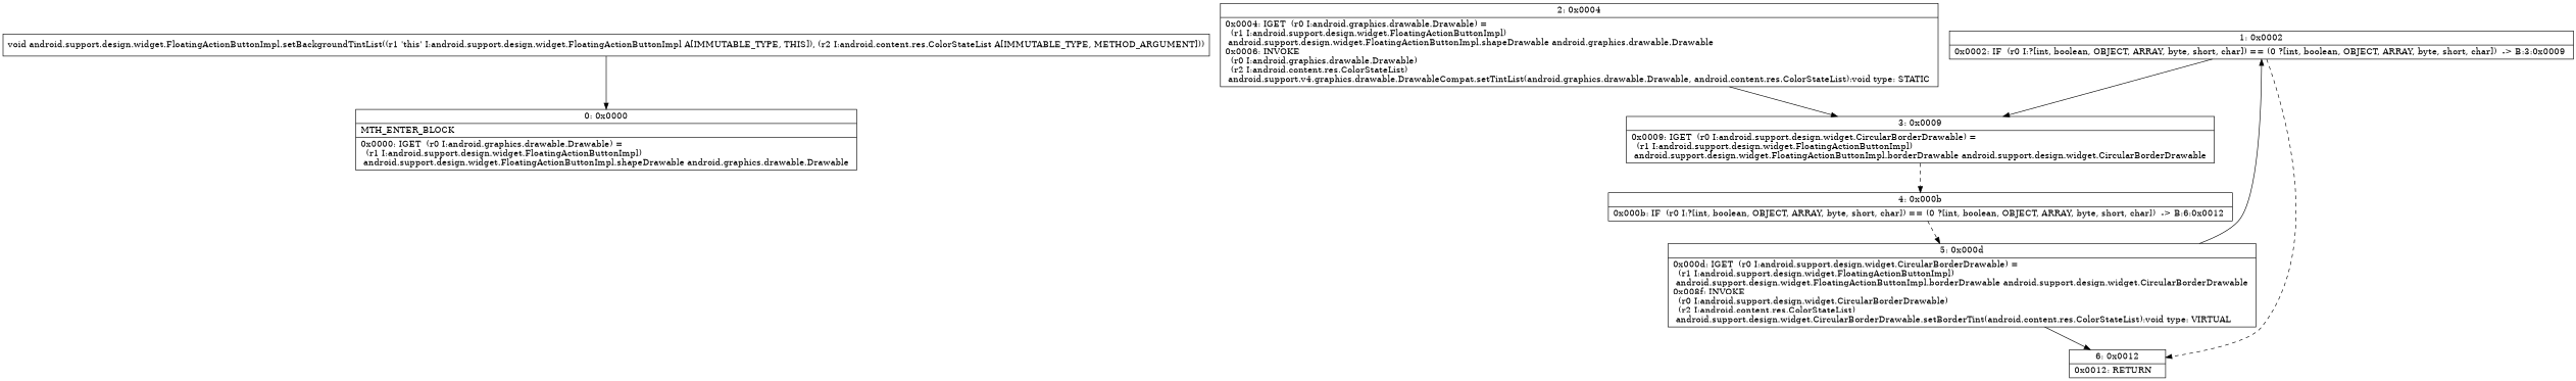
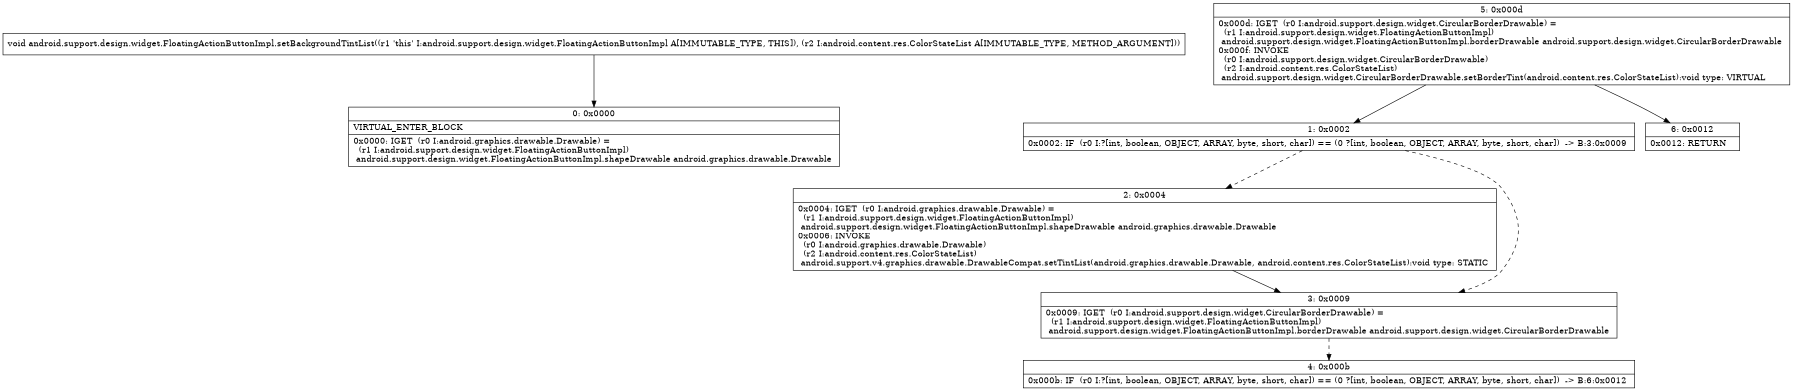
  digraph {
    node [shape=record]
-   n1 [label="{0\:\ 0x0000|MTH_ENTER_BLOCK\l|0x0000: IGET  (r0 I:android.graphics.drawable.Drawable) = \l  (r1 I:android.support.design.widget.FloatingActionButtonImpl)\l android.support.design.widget.FloatingActionButtonImpl.shapeDrawable android.graphics.drawable.Drawable \l}"]
+   n1 [label="{0\:\ 0x0000|VIRTUAL_ENTER_BLOCK\l|0x0000: IGET  (r0 I:android.graphics.drawable.Drawable) = \l  (r1 I:android.support.design.widget.FloatingActionButtonImpl)\l android.support.design.widget.FloatingActionButtonImpl.shapeDrawable android.graphics.drawable.Drawable \l}"]
    n2 [label="{1\:\ 0x0002|0x0002: IF  (r0 I:?[int, boolean, OBJECT, ARRAY, byte, short, char]) == (0 ?[int, boolean, OBJECT, ARRAY, byte, short, char])  \-\> B:3:0x0009 \l}"]
    n3 [label="{2\:\ 0x0004|0x0004: IGET  (r0 I:android.graphics.drawable.Drawable) = \l  (r1 I:android.support.design.widget.FloatingActionButtonImpl)\l android.support.design.widget.FloatingActionButtonImpl.shapeDrawable android.graphics.drawable.Drawable \l0x0006: INVOKE  \l  (r0 I:android.graphics.drawable.Drawable)\l  (r2 I:android.content.res.ColorStateList)\l android.support.v4.graphics.drawable.DrawableCompat.setTintList(android.graphics.drawable.Drawable, android.content.res.ColorStateList):void type: STATIC \l}"]
    n4 [label="{3\:\ 0x0009|0x0009: IGET  (r0 I:android.support.design.widget.CircularBorderDrawable) = \l  (r1 I:android.support.design.widget.FloatingActionButtonImpl)\l android.support.design.widget.FloatingActionButtonImpl.borderDrawable android.support.design.widget.CircularBorderDrawable \l}"]
    n5 [label="{4\:\ 0x000b|0x000b: IF  (r0 I:?[int, boolean, OBJECT, ARRAY, byte, short, char]) == (0 ?[int, boolean, OBJECT, ARRAY, byte, short, char])  \-\> B:6:0x0012 \l}"]
-   n6 [label="{5\:\ 0x000d|0x000d: IGET  (r0 I:android.support.design.widget.CircularBorderDrawable) = \l  (r1 I:android.support.design.widget.FloatingActionButtonImpl)\l android.support.design.widget.FloatingActionButtonImpl.borderDrawable android.support.design.widget.CircularBorderDrawable \l0x008f: INVOKE  \l  (r0 I:android.support.design.widget.CircularBorderDrawable)\l  (r2 I:android.content.res.ColorStateList)\l android.support.design.widget.CircularBorderDrawable.setBorderTint(android.content.res.ColorStateList):void type: VIRTUAL \l}"]
+   n6 [label="{5\:\ 0x000d|0x000d: IGET  (r0 I:android.support.design.widget.CircularBorderDrawable) = \l  (r1 I:android.support.design.widget.FloatingActionButtonImpl)\l android.support.design.widget.FloatingActionButtonImpl.borderDrawable android.support.design.widget.CircularBorderDrawable \l0x000f: INVOKE  \l  (r0 I:android.support.design.widget.CircularBorderDrawable)\l  (r2 I:android.content.res.ColorStateList)\l android.support.design.widget.CircularBorderDrawable.setBorderTint(android.content.res.ColorStateList):void type: VIRTUAL \l}"]
    n7 [label="{6\:\ 0x0012|0x0012: RETURN   \l}"]
    n8 [label="{void android.support.design.widget.FloatingActionButtonImpl.setBackgroundTintList((r1 'this' I:android.support.design.widget.FloatingActionButtonImpl A[IMMUTABLE_TYPE, THIS]), (r2 I:android.content.res.ColorStateList A[IMMUTABLE_TYPE, METHOD_ARGUMENT])) }"]
-   n2 -> n7 [style=dashed]
-   n2 -> n4
+   n2 -> n3 [style=dashed]
+   n2 -> n4 [style=dashed]
    n3 -> n4
    n4 -> n5 [style=dashed]
-   n5 -> n6 [style=dashed]
    n6 -> n2
    n6 -> n7
    n8 -> n1
  }
